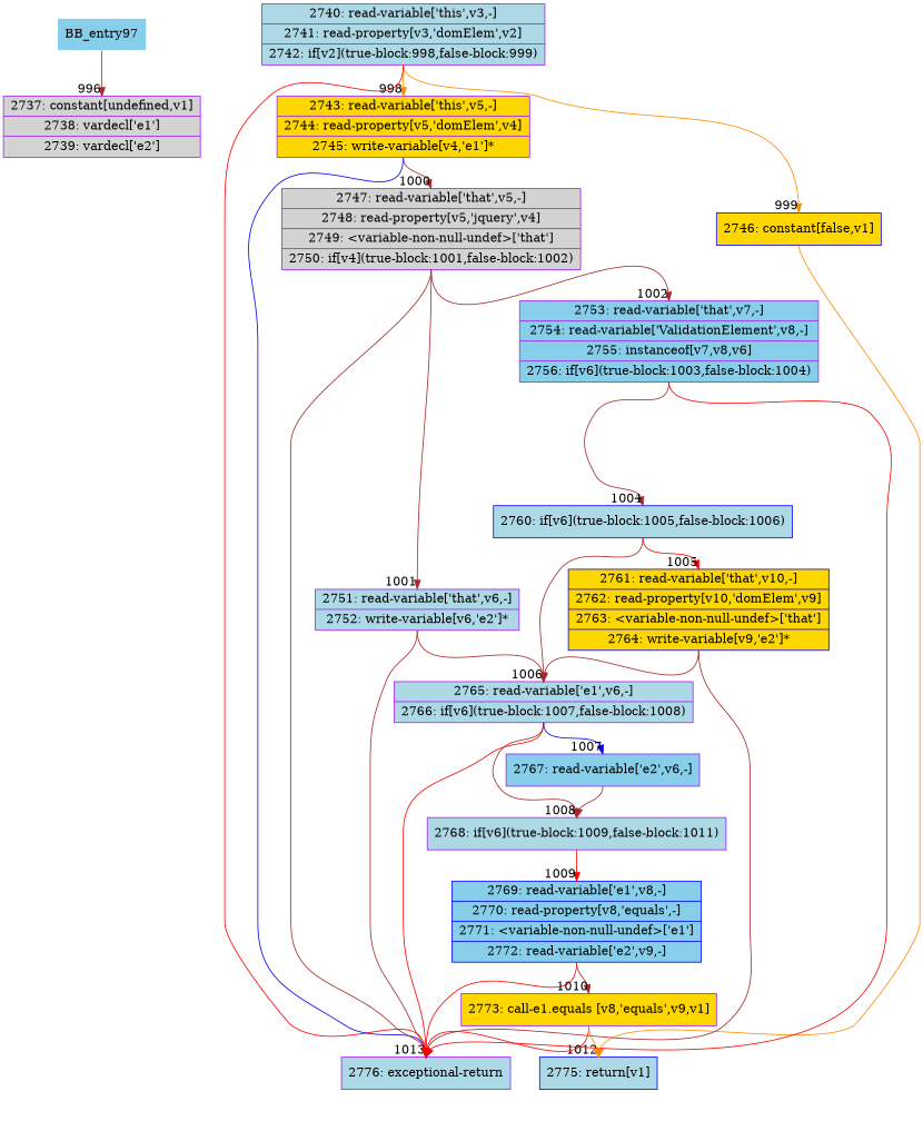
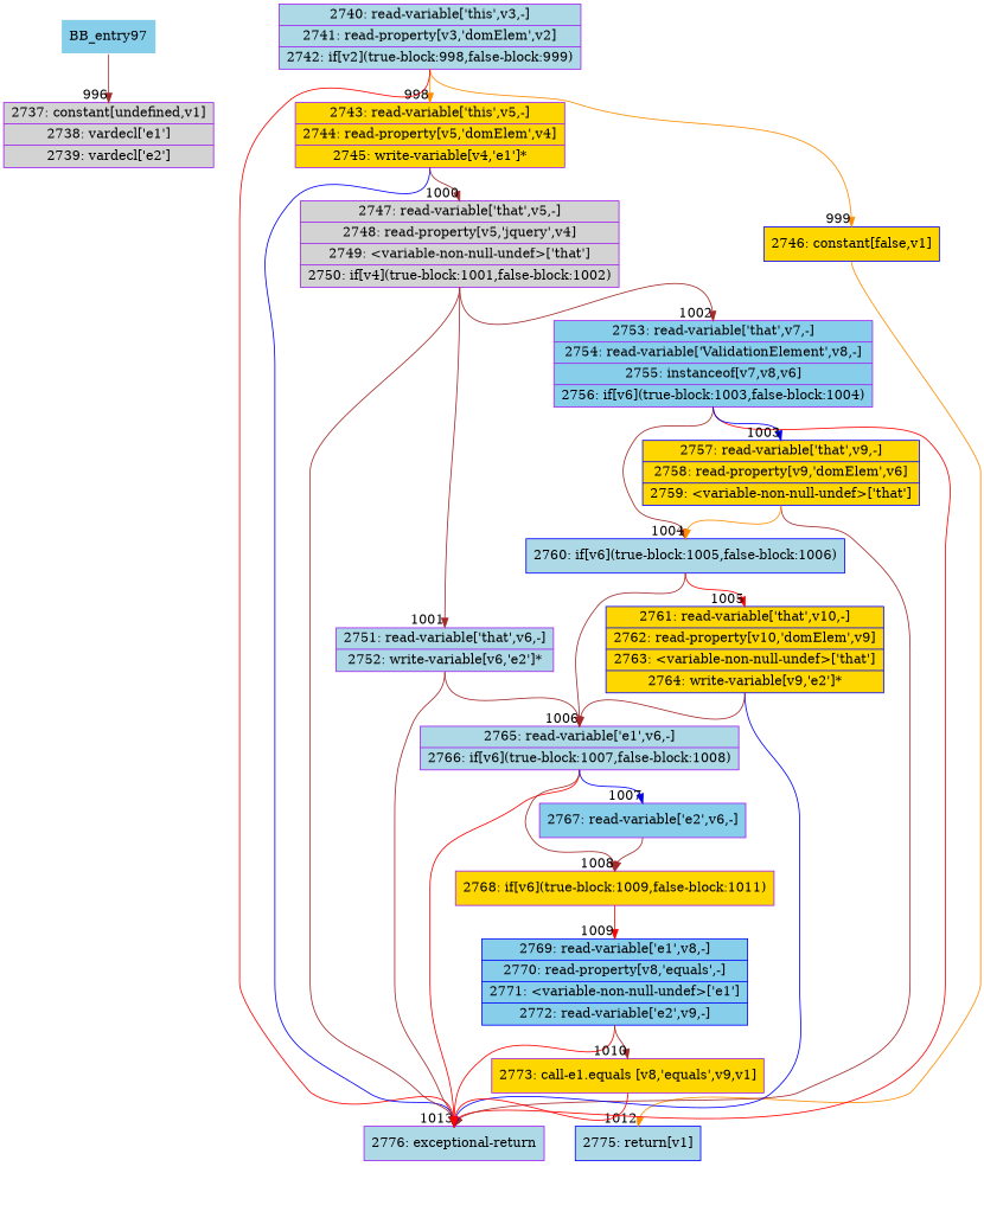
  digraph {
    rankdir=TD
    node [color=purple fillcolor=lightblue shape=record style=filled]
    edge [color=brown headport=n tailport=s]
    n1 [fillcolor=skyblue label=BB_entry97 shape=none]
    n2 [fillcolor=lightgrey label="{2737: constant[undefined,v1]|2738: vardecl['e1']|2739: vardecl['e2']}"]
    n3 [label="{2740: read-variable['this',v3,-]|2741: read-property[v3,'domElem',v2]|2742: if[v2](true-block:998,false-block:999)}"]
    n4 [fillcolor=gold label="{2743: read-variable['this',v5,-]|2744: read-property[v5,'domElem',v4]|2745: write-variable[v4,'e1']*}"]
    n5 [color=blue fillcolor=gold label="{2746: constant[false,v1]}"]
    n6 [label="{2776: exceptional-return}"]
    n7 [fillcolor=lightgrey label="{2747: read-variable['that',v5,-]|2748: read-property[v5,'jquery',v4]|2749: \<variable-non-null-undef\>['that']|2750: if[v4](true-block:1001,false-block:1002)}"]
    n8 [color=blue label="{2775: return[v1]}"]
    n9 [label="{2751: read-variable['that',v6,-]|2752: write-variable[v6,'e2']*}"]
    n10 [fillcolor=skyblue label="{2753: read-variable['that',v7,-]|2754: read-variable['ValidationElement',v8,-]|2755: instanceof[v7,v8,v6]|2756: if[v6](true-block:1003,false-block:1004)}"]
    n11 [label="{2765: read-variable['e1',v6,-]|2766: if[v6](true-block:1007,false-block:1008)}"]
    n12 [color=blue label="{2760: if[v6](true-block:1005,false-block:1006)}"]
-   n14 [label="{2768: if[v6](true-block:1009,false-block:1011)}"]
+   n13 [color=blue fillcolor=gold label="{2757: read-variable['that',v9,-]|2758: read-property[v9,'domElem',v6]|2759: \<variable-non-null-undef\>['that']}"]
+   n14 [fillcolor=gold label="{2768: if[v6](true-block:1009,false-block:1011)}"]
    n15 [fillcolor=skyblue label="{2767: read-variable['e2',v6,-]}"]
    n16 [color=blue fillcolor=gold label="{2761: read-variable['that',v10,-]|2762: read-property[v10,'domElem',v9]|2763: \<variable-non-null-undef\>['that']|2764: write-variable[v9,'e2']*}"]
    n17 [color=blue fillcolor=skyblue label="{2769: read-variable['e1',v8,-]|2770: read-property[v8,'equals',-]|2771: \<variable-non-null-undef\>['e1']|2772: read-variable['e2',v9,-]}"]
    n18 [fillcolor=gold label="{2773: call-e1.equals [v8,'equals',v9,v1]}"]
    n1 -> n2 [headlabel="    996"]
    n3 -> n4 [color=darkorange headlabel="      998"]
    n3 -> n5 [color=darkorange headlabel="      999"]
    n3 -> n6 [color=red headlabel="      1013"]
    n4 -> n6 [color=blue]
    n4 -> n7 [headlabel="      1000"]
    n5 -> n8 [color=darkorange headlabel="      1012"]
    n7 -> n6
    n7 -> n9 [headlabel="      1001"]
    n7 -> n10 [headlabel="      1002"]
    n9 -> n6
    n9 -> n11 [headlabel="      1006"]
    n10 -> n6 [color=red]
    n10 -> n12 [headlabel="      1004"]
+   n10 -> n13 [color=blue headlabel="      1003"]
    n11 -> n6 [color=red]
    n11 -> n14 [headlabel="      1008"]
    n11 -> n15 [color=blue headlabel="      1007"]
    n12 -> n11
    n12 -> n16 [color=red headlabel="      1005"]
+   n13 -> n6
+   n13 -> n12 [color=darkorange]
    n14 -> n17 [color=red headlabel="      1009"]
    n15 -> n14
-   n16 -> n6
+   n16 -> n6 [color=blue]
    n16 -> n11
    n17 -> n6 [color=red]
    n17 -> n18 [headlabel="      1010"]
    n18 -> n6 [color=red]
-   n18 -> n8 [color=darkorange]
  }
